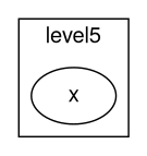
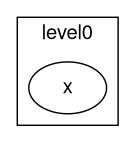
  digraph {
    fontname="Helvetica,Arial,sans-serif"
    nodesep=0.25
    ranksep=0.25
    n1 [fontname="Helvetica,Arial,sans-serif" label=x]
    subgraph cluster_1 {
-     label=level5
+     label=level0
      n1
    }
  }
